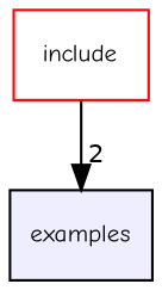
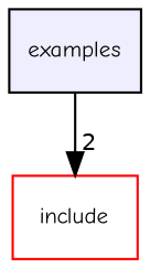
  digraph {
    compound=true
    fontname="Comic Neue"
    node [fontname="Comic Neue" fontsize=10 shape=box style=filled]
    n1 [fillcolor="#eeeeff" label=examples pencolor=black]
    n2 [color=red fillcolor=white label=include]
-   n2 -> n1 [headlabel=2 labeldistance=1.5 labelfontname=Helvetica labelfontsize=10 fontname="Comic Neue"]
+   n1 -> n2 [headlabel=2 labeldistance=1.5 labelfontname=Helvetica labelfontsize=10 fontname="Comic Neue"]
  }
